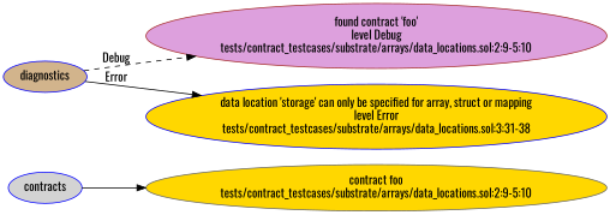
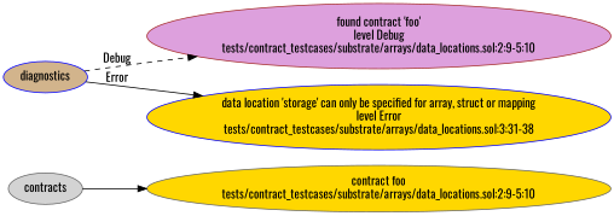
  strict digraph {
    rankdir=LR
    fontname=Oswald
    node [style=filled fillcolor=gold color=gray40 fontname=Oswald]
    edge [style=solid fontname=Oswald]
    n1 [label="contract foo\ntests/contract_testcases/substrate/arrays/data_locations.sol:2:9-5:10"]
    n2 [label="found contract 'foo'\nlevel Debug\ntests/contract_testcases/substrate/arrays/data_locations.sol:2:9-5:10" fillcolor=plum color=brown]
    n3 [label="data location 'storage' can only be specified for array, struct or mapping\nlevel Error\ntests/contract_testcases/substrate/arrays/data_locations.sol:3:31-38" color=blue]
-   contracts [fillcolor=lightgrey color=blue]
+   contracts [fillcolor=lightgrey]
    diagnostics [fillcolor=tan color=blue]
    contracts -> n1
    diagnostics -> n2 [label=Debug style=dashed]
    diagnostics -> n3 [label=Error]
  }
